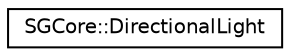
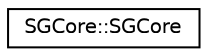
  digraph {
    rankdir=TB
-   n1 [color=black fillcolor=white fontname=Helvetica fontsize=10 height=0.2 label="SGCore::DirectionalLight" shape=record style=filled width=0.4]
+   n1 [color=black fillcolor=white fontname=Helvetica fontsize=10 height=0.2 label="SGCore::SGCore" shape=record style=filled width=0.4]
  }
